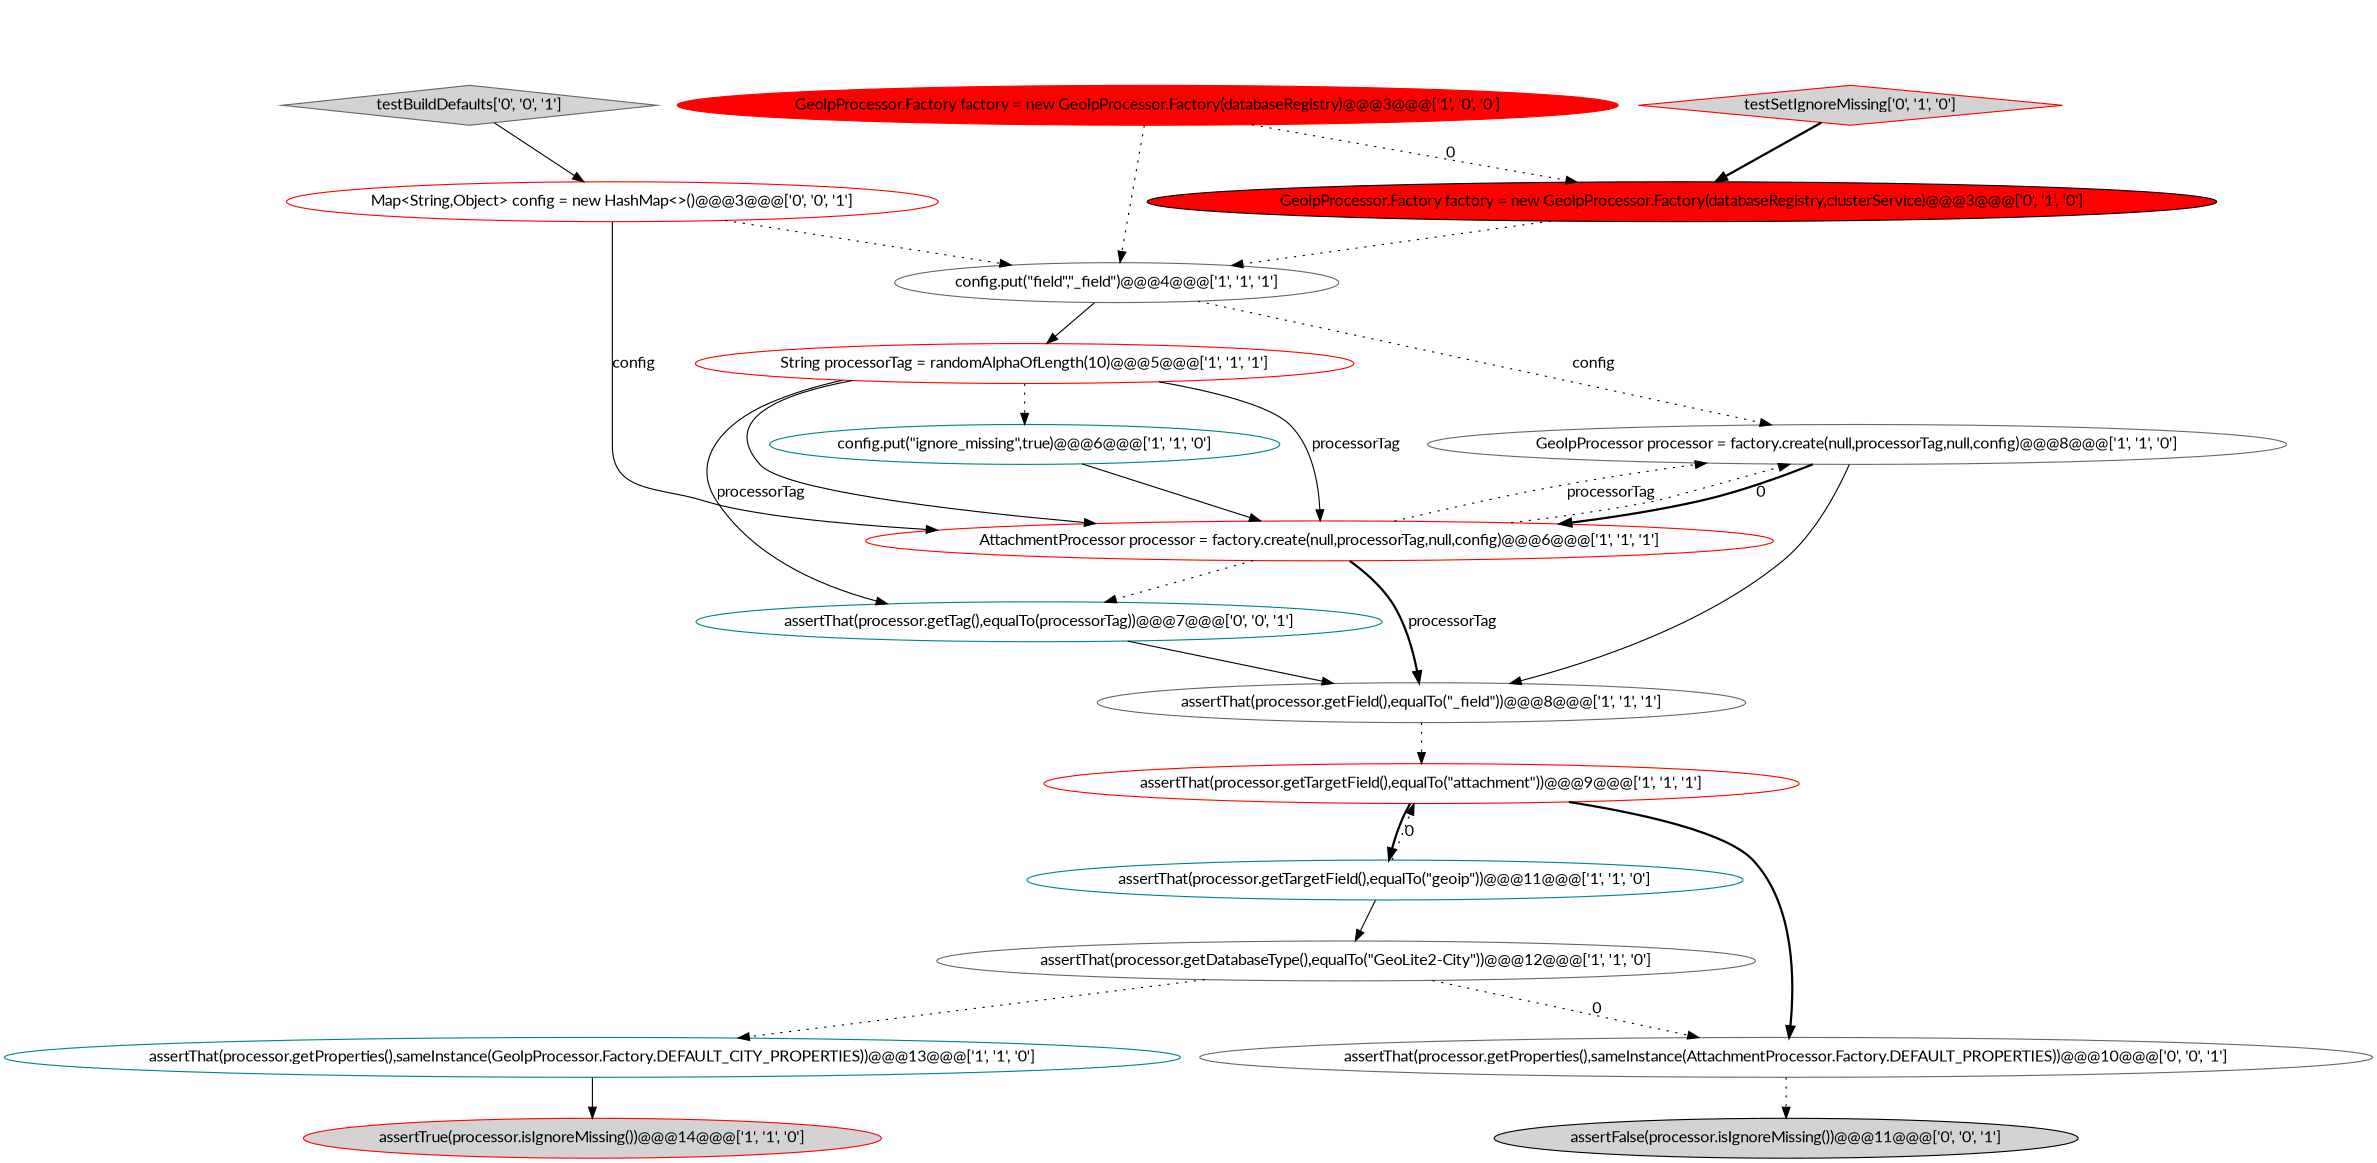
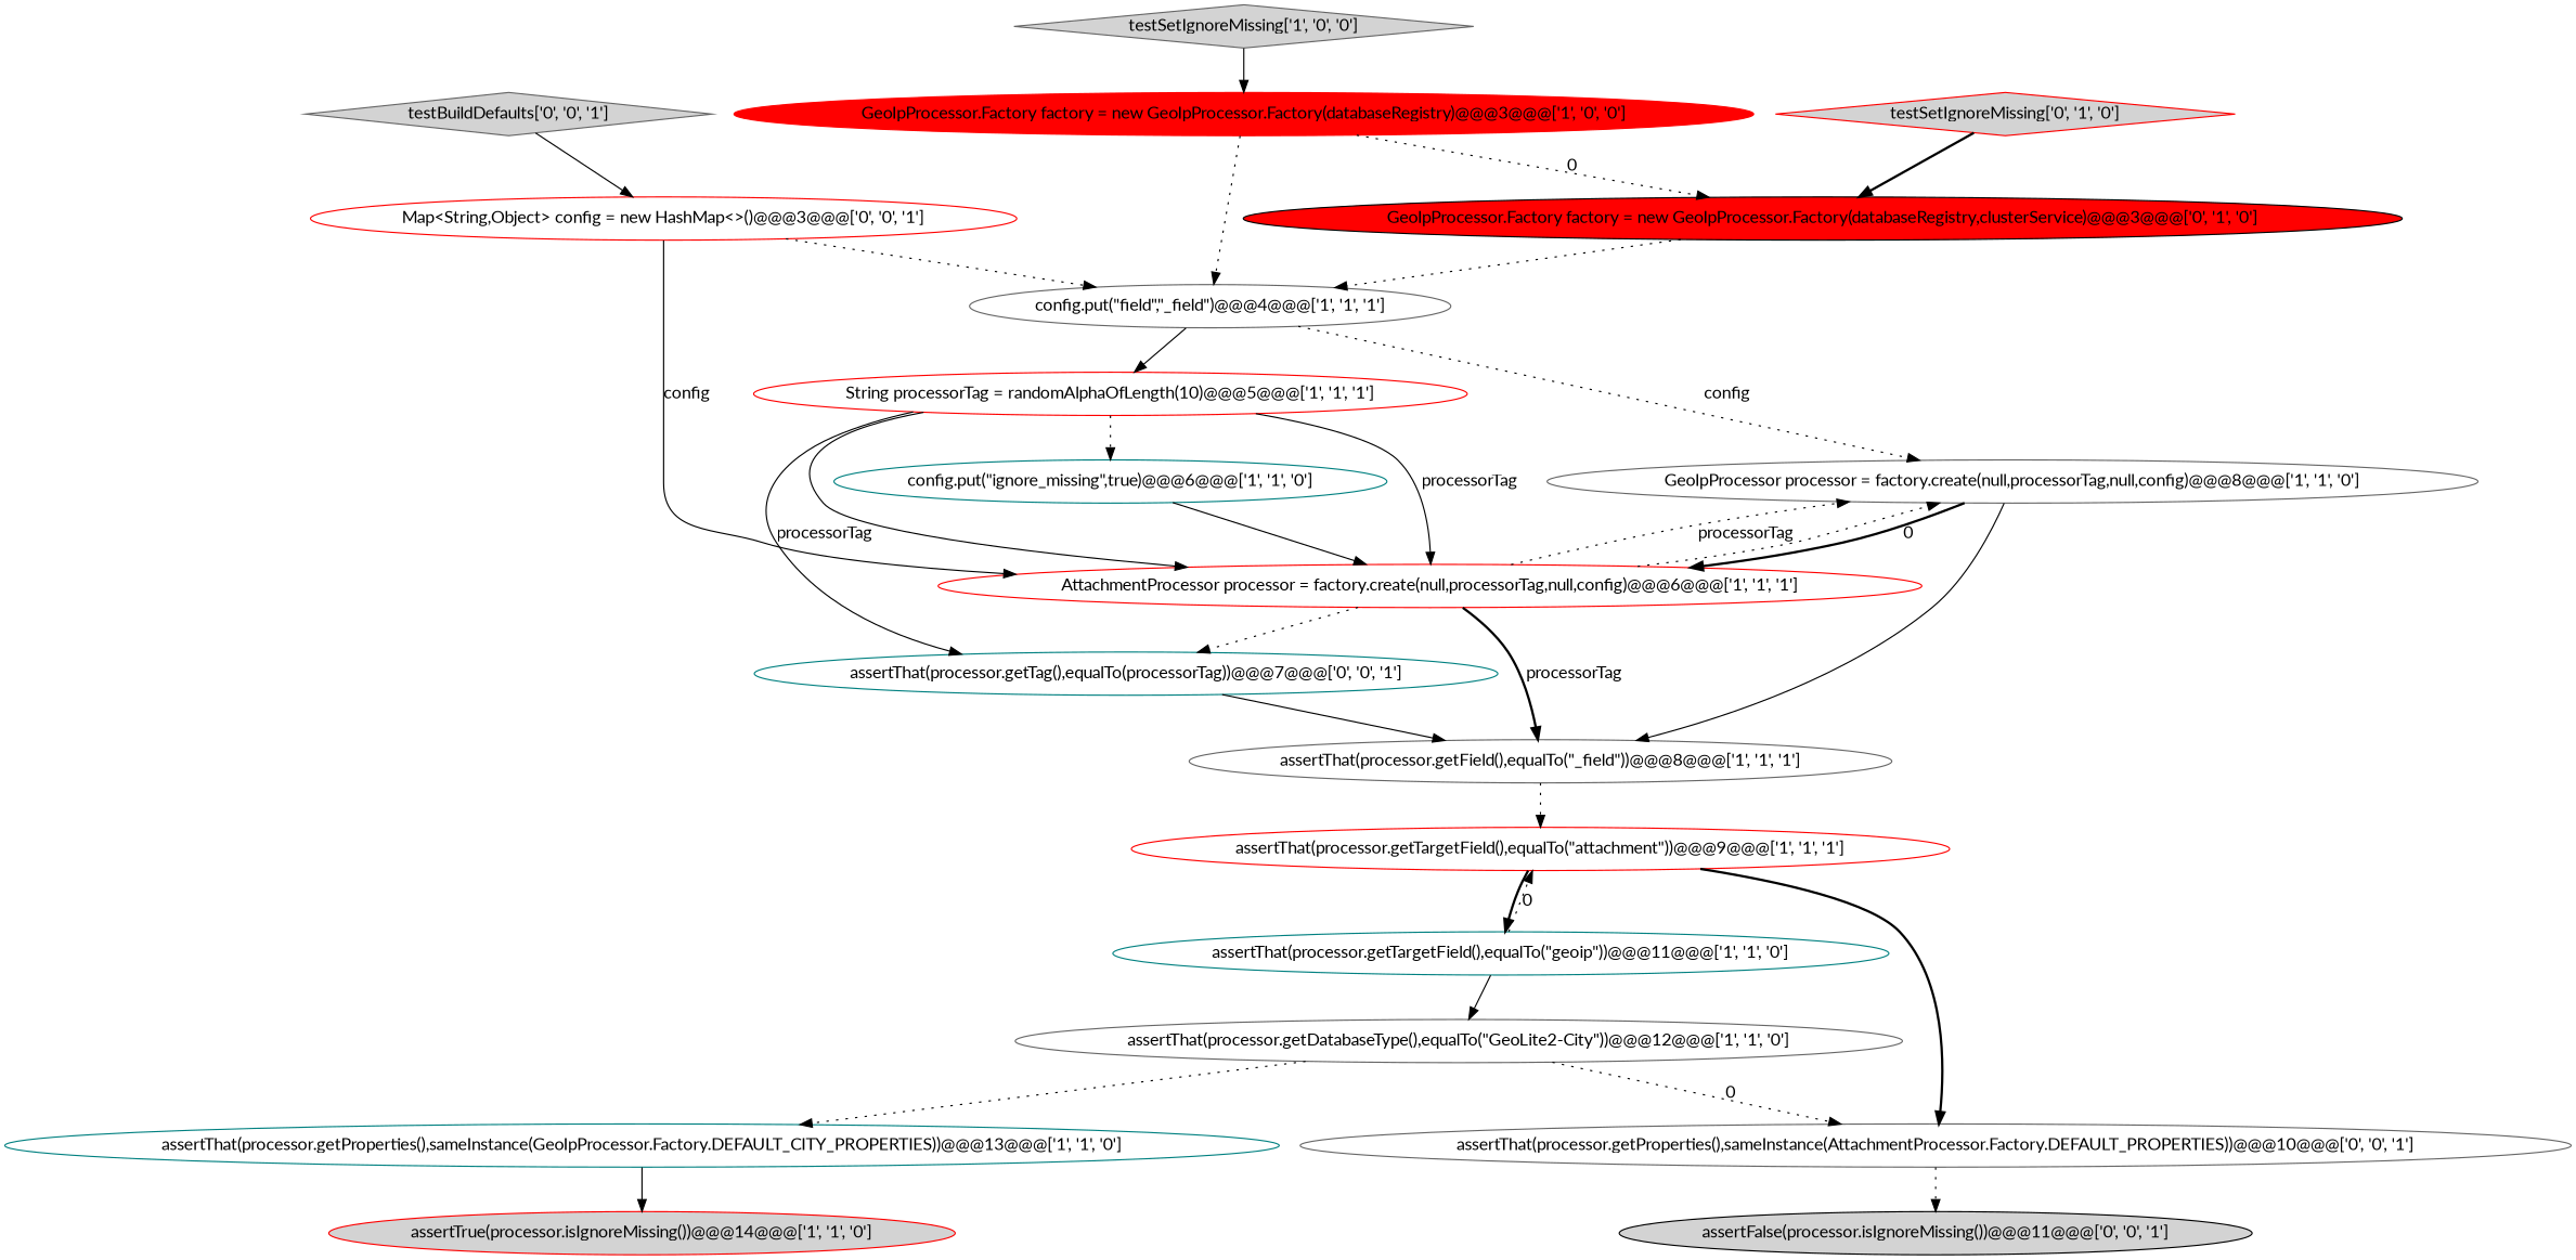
  digraph {
    fontname=Lato
    node [fillcolor=white shape=ellipse style=filled color=gray40 fontname=Lato]
    edge [style=dotted fontname=Lato]
    n1 [fillcolor=lightgray label="testBuildDefaults['0', '0', '1']" shape=diamond]
    n2 [label="Map<String,Object> config = new HashMap<>()@@@3@@@['0', '0', '1']" color=red]
    n3 [label="assertThat(processor.getField(),equalTo(\"_field\"))@@@8@@@['1', '1', '1']"]
    n4 [label="assertThat(processor.getTargetField(),equalTo(\"attachment\"))@@@9@@@['1', '1', '1']" color=red]
    n5 [fillcolor=lightgray label="assertFalse(processor.isIgnoreMissing())@@@11@@@['0', '0', '1']" color=black]
    n6 [fillcolor=red label="GeoIpProcessor.Factory factory = new GeoIpProcessor.Factory(databaseRegistry)@@@3@@@['1', '0', '0']" color=red]
    n7 [label="config.put(\"field\",\"_field\")@@@4@@@['1', '1', '1']"]
    n8 [fillcolor=red label="GeoIpProcessor.Factory factory = new GeoIpProcessor.Factory(databaseRegistry,clusterService)@@@3@@@['0', '1', '0']" color=black]
    n9 [label="assertThat(processor.getTag(),equalTo(processorTag))@@@7@@@['0', '0', '1']" color=teal]
    n10 [label="assertThat(processor.getTargetField(),equalTo(\"geoip\"))@@@11@@@['1', '1', '0']" color=teal]
    n11 [label="assertThat(processor.getDatabaseType(),equalTo(\"GeoLite2-City\"))@@@12@@@['1', '1', '0']"]
    n12 [label="config.put(\"ignore_missing\",true)@@@6@@@['1', '1', '0']" color=teal]
    n13 [label="AttachmentProcessor processor = factory.create(null,processorTag,null,config)@@@6@@@['1', '1', '1']" color=red]
    n14 [fillcolor=lightgray label="testSetIgnoreMissing['0', '1', '0']" shape=diamond color=red]
    n15 [label="GeoIpProcessor processor = factory.create(null,processorTag,null,config)@@@8@@@['1', '1', '0']"]
    n16 [label="assertThat(processor.getProperties(),sameInstance(AttachmentProcessor.Factory.DEFAULT_PROPERTIES))@@@10@@@['0', '0', '1']"]
    n17 [label="assertThat(processor.getProperties(),sameInstance(GeoIpProcessor.Factory.DEFAULT_CITY_PROPERTIES))@@@13@@@['1', '1', '0']" color=teal]
+   n18 [fillcolor=lightgray label="testSetIgnoreMissing['1', '0', '0']" shape=diamond]
    n19 [fillcolor=lightgray label="assertTrue(processor.isIgnoreMissing())@@@14@@@['1', '1', '0']" color=red]
    n20 [label="String processorTag = randomAlphaOfLength(10)@@@5@@@['1', '1', '1']" color=red]
    n1 -> n2 [style=solid]
    n2 -> n7
    n2 -> n13 [label=config style=solid]
    n3 -> n4
    n4 -> n10 [style=bold]
    n4 -> n16 [style=bold]
    n6 -> n7
    n6 -> n8 [label=0]
    n7 -> n15 [label=config]
    n7 -> n20 [style=solid]
    n8 -> n7
    n9 -> n3 [style=solid]
    n10 -> n4 [label=0]
    n10 -> n11 [style=solid]
    n11 -> n16 [label=0]
    n11 -> n17
    n12 -> n13 [style=solid]
    n13 -> n3 [label=processorTag style=bold]
    n13 -> n9
    n13 -> n15 [label=processorTag]
    n13 -> n15
    n14 -> n8 [style=bold]
    n15 -> n3 [style=solid]
    n15 -> n13 [label=0 style=bold]
    n16 -> n5
    n17 -> n19 [style=solid]
+   n18 -> n6 [style=solid]
    n20 -> n9 [label=processorTag style=solid]
    n20 -> n12
    n20 -> n13 [label=processorTag style=solid]
    n20 -> n13 [style=solid]
  }
